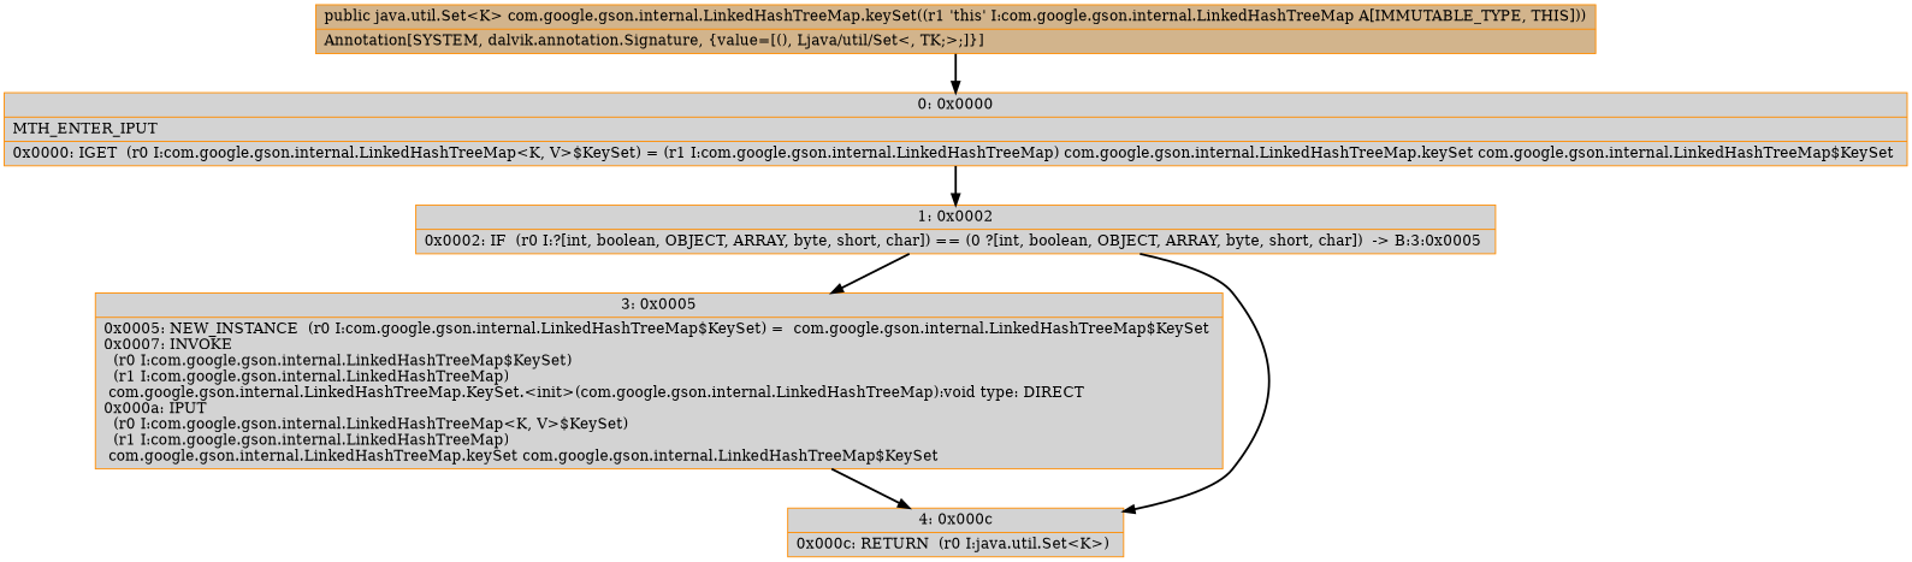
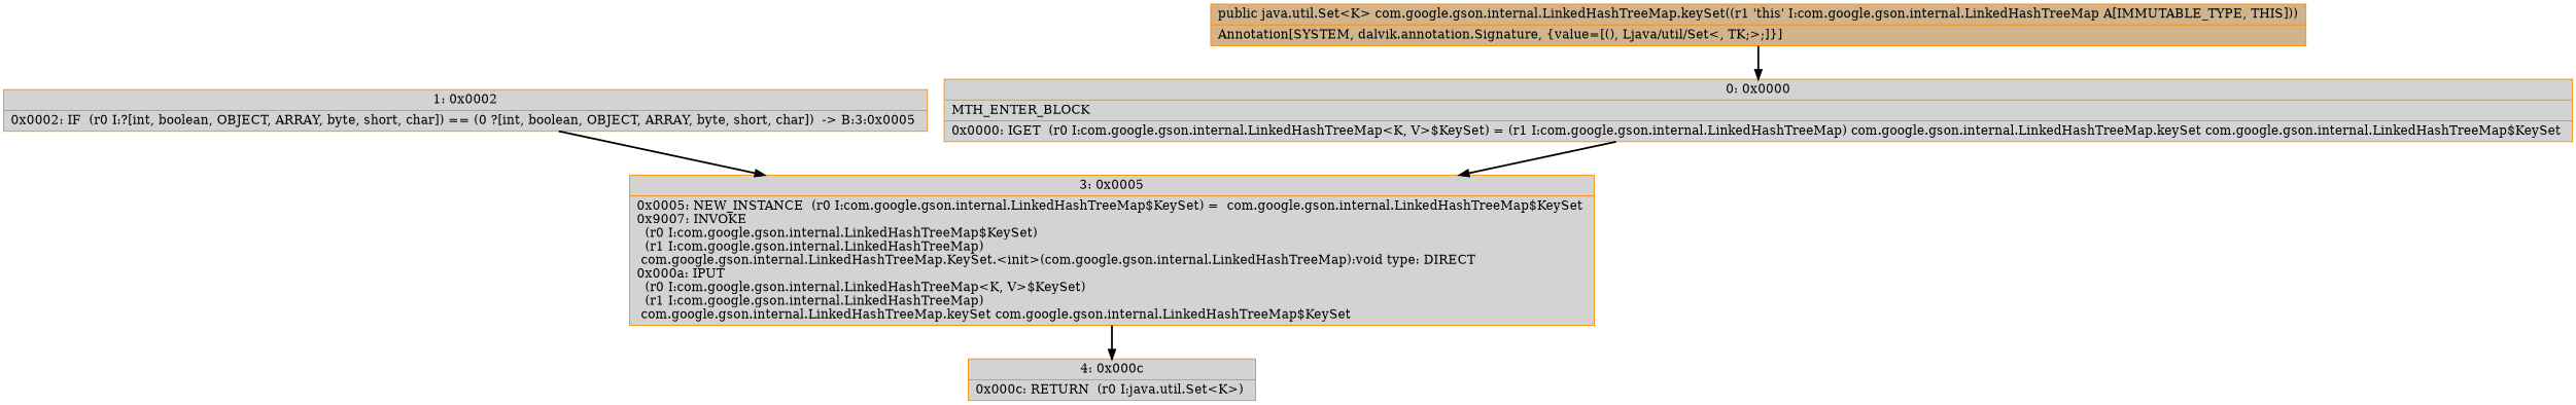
  digraph {
    node [color=darkorange fillcolor=lightgrey shape=record style=filled]
    edge [style=bold]
-   n1 [label="{0\:\ 0x0000|MTH_ENTER_IPUT\l|0x0000: IGET  (r0 I:com.google.gson.internal.LinkedHashTreeMap\<K, V\>$KeySet) = (r1 I:com.google.gson.internal.LinkedHashTreeMap) com.google.gson.internal.LinkedHashTreeMap.keySet com.google.gson.internal.LinkedHashTreeMap$KeySet \l}"]
+   n1 [label="{0\:\ 0x0000|MTH_ENTER_BLOCK\l|0x0000: IGET  (r0 I:com.google.gson.internal.LinkedHashTreeMap\<K, V\>$KeySet) = (r1 I:com.google.gson.internal.LinkedHashTreeMap) com.google.gson.internal.LinkedHashTreeMap.keySet com.google.gson.internal.LinkedHashTreeMap$KeySet \l}"]
    n2 [label="{1\:\ 0x0002|0x0002: IF  (r0 I:?[int, boolean, OBJECT, ARRAY, byte, short, char]) == (0 ?[int, boolean, OBJECT, ARRAY, byte, short, char])  \-\> B:3:0x0005 \l}"]
-   n3 [label="{3\:\ 0x0005|0x0005: NEW_INSTANCE  (r0 I:com.google.gson.internal.LinkedHashTreeMap$KeySet) =  com.google.gson.internal.LinkedHashTreeMap$KeySet \l0x0007: INVOKE  \l  (r0 I:com.google.gson.internal.LinkedHashTreeMap$KeySet)\l  (r1 I:com.google.gson.internal.LinkedHashTreeMap)\l com.google.gson.internal.LinkedHashTreeMap.KeySet.\<init\>(com.google.gson.internal.LinkedHashTreeMap):void type: DIRECT \l0x000a: IPUT  \l  (r0 I:com.google.gson.internal.LinkedHashTreeMap\<K, V\>$KeySet)\l  (r1 I:com.google.gson.internal.LinkedHashTreeMap)\l com.google.gson.internal.LinkedHashTreeMap.keySet com.google.gson.internal.LinkedHashTreeMap$KeySet \l}"]
+   n3 [label="{3\:\ 0x0005|0x0005: NEW_INSTANCE  (r0 I:com.google.gson.internal.LinkedHashTreeMap$KeySet) =  com.google.gson.internal.LinkedHashTreeMap$KeySet \l0x9007: INVOKE  \l  (r0 I:com.google.gson.internal.LinkedHashTreeMap$KeySet)\l  (r1 I:com.google.gson.internal.LinkedHashTreeMap)\l com.google.gson.internal.LinkedHashTreeMap.KeySet.\<init\>(com.google.gson.internal.LinkedHashTreeMap):void type: DIRECT \l0x000a: IPUT  \l  (r0 I:com.google.gson.internal.LinkedHashTreeMap\<K, V\>$KeySet)\l  (r1 I:com.google.gson.internal.LinkedHashTreeMap)\l com.google.gson.internal.LinkedHashTreeMap.keySet com.google.gson.internal.LinkedHashTreeMap$KeySet \l}"]
    n4 [label="{4\:\ 0x000c|0x000c: RETURN  (r0 I:java.util.Set\<K\>) \l}"]
    n5 [fillcolor=tan label="{public java.util.Set\<K\> com.google.gson.internal.LinkedHashTreeMap.keySet((r1 'this' I:com.google.gson.internal.LinkedHashTreeMap A[IMMUTABLE_TYPE, THIS]))  | Annotation[SYSTEM, dalvik.annotation.Signature, \{value=[(), Ljava\/util\/Set\<, TK;\>;]\}]\l}"]
-   n1 -> n2
+   n1 -> n3
    n2 -> n3
-   n2 -> n4
    n3 -> n4
    n5 -> n1
  }
